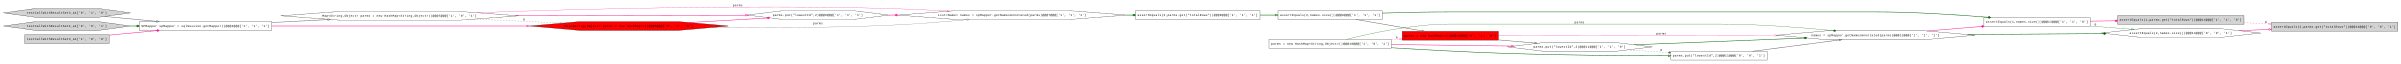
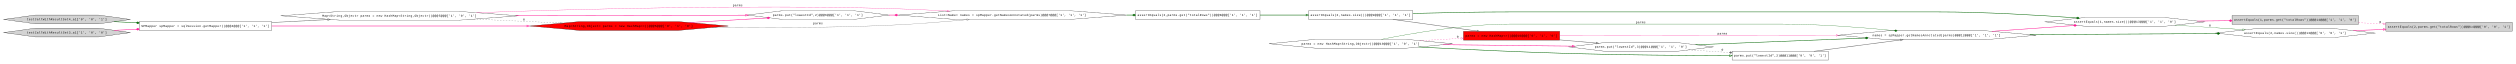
  digraph {
    fontname="Liberation Mono"
    rankdir=LR
    node [fillcolor=white fontname="Liberation Mono" shape=box style=filled]
    edge [arrowhead=onormal color=deeppink fontname="Liberation Mono" style=bold]
-   n1 [fillcolor=lightgray label="testCallWithResultSet3_a1['0', '1', '0']" shape=hexagon]
    n2 [label="SPMapper spMapper = sqlSession.getMapper()@@@4@@@['1', '1', '1']"]
    n3 [label="Map<String,Object> parms = new HashMap<String,Object>()@@@5@@@['1', '0', '1']" shape=hexagon]
    n4 [fillcolor=red label="Map<String,Object> parms = new HashMap<>()@@@5@@@['0', '1', '0']" shape=hexagon]
    n5 [label="List<Name> names = spMapper.getNamesAnnotated(parms)@@@7@@@['1', '1', '1']" shape=hexagon]
    n6 [label="assertEquals(2,parms.get(\"totalRows\"))@@@8@@@['1', '1', '1']"]
    n7 [label="assertEquals(2,names.size())@@@9@@@['1', '1', '1']"]
    n8 [fillcolor=red label="parms = new HashMap<>()@@@10@@@['0', '1', '0']"]
-   n9 [label="assertEquals(1,names.size())@@@13@@@['1', '1', '0']"]
+   n9 [label="assertEquals(1,names.size())@@@13@@@['1', '1', '0']" shape=hexagon]
    n10 [label="parms.put(\"lowestId\",3)@@@11@@@['1', '1', '0']" shape=hexagon]
    n11 [label="names = spMapper.getNamesAnnotated(parms)@@@12@@@['1', '1', '1']" shape=hexagon]
-   n12 [label="parms = new HashMap<String,Object>()@@@10@@@['1', '0', '1']"]
+   n12 [label="parms = new HashMap<String,Object>()@@@10@@@['1', '0', '1']" shape=hexagon]
    n13 [label="parms.put(\"lowestId\",2)@@@11@@@['0', '0', '1']"]
    n14 [label="parms.put(\"lowestId\",2)@@@6@@@['1', '1', '1']" shape=hexagon]
    n15 [label="assertEquals(2,names.size())@@@13@@@['0', '0', '1']" shape=hexagon]
    n16 [fillcolor=lightgray label="assertEquals(2,parms.get(\"totalRows\"))@@@14@@@['0', '0', '1']"]
    n17 [fillcolor=lightgray label="assertEquals(1,parms.get(\"totalRows\"))@@@14@@@['1', '1', '0']"]
    n18 [fillcolor=lightgray label="testCallWithResultSet4_a1['0', '0', '1']" shape=hexagon]
-   n19 [fillcolor=lightgray label="testCallWithResultSet3_a1['1', '0', '0']"]
-   n1 -> n2 [color=gray40]
+   n19 [fillcolor=lightgray label="testCallWithResultSet3_a1['1', '0', '0']" shape=hexagon]
    n2 -> n3 [color=gray40]
    n2 -> n4
    n3 -> n4 [color=gray40 label=0 style=dashed]
    n3 -> n5 [label=parms style=solid]
    n3 -> n14
    n4 -> n5 [color=gray40 label=parms style=solid]
    n4 -> n14 [arrowhead=diamond]
    n5 -> n6 [arrowhead=diamond color=darkgreen]
    n6 -> n7 [color=darkgreen]
    n7 -> n8 [color=gray40]
    n7 -> n9 [arrowhead=diamond color=darkgreen]
    n8 -> n10 [color=gray40]
    n8 -> n11 [label=parms style=solid]
    n9 -> n15 [color=darkgreen label=0 style=solid]
    n9 -> n17 [arrowhead=diamond]
    n10 -> n11 [arrowhead=diamond color=darkgreen]
    n10 -> n13 [arrowhead=diamond color=gray40 label=0 style=dashed]
    n11 -> n9 [arrowhead=diamond]
    n11 -> n15 [arrowhead=diamond color=darkgreen]
    n12 -> n8 [label=0 style=dashed]
    n12 -> n10
    n12 -> n11 [arrowhead=diamond color=darkgreen label=parms style=solid]
    n12 -> n13 [color=darkgreen]
    n13 -> n11 [color=gray40]
    n14 -> n5 [arrowhead=diamond]
    n15 -> n16
    n17 -> n16 [label=0 style=dashed]
    n18 -> n2 [arrowhead=diamond color=darkgreen]
    n19 -> n2 [arrowhead=diamond]
  }
